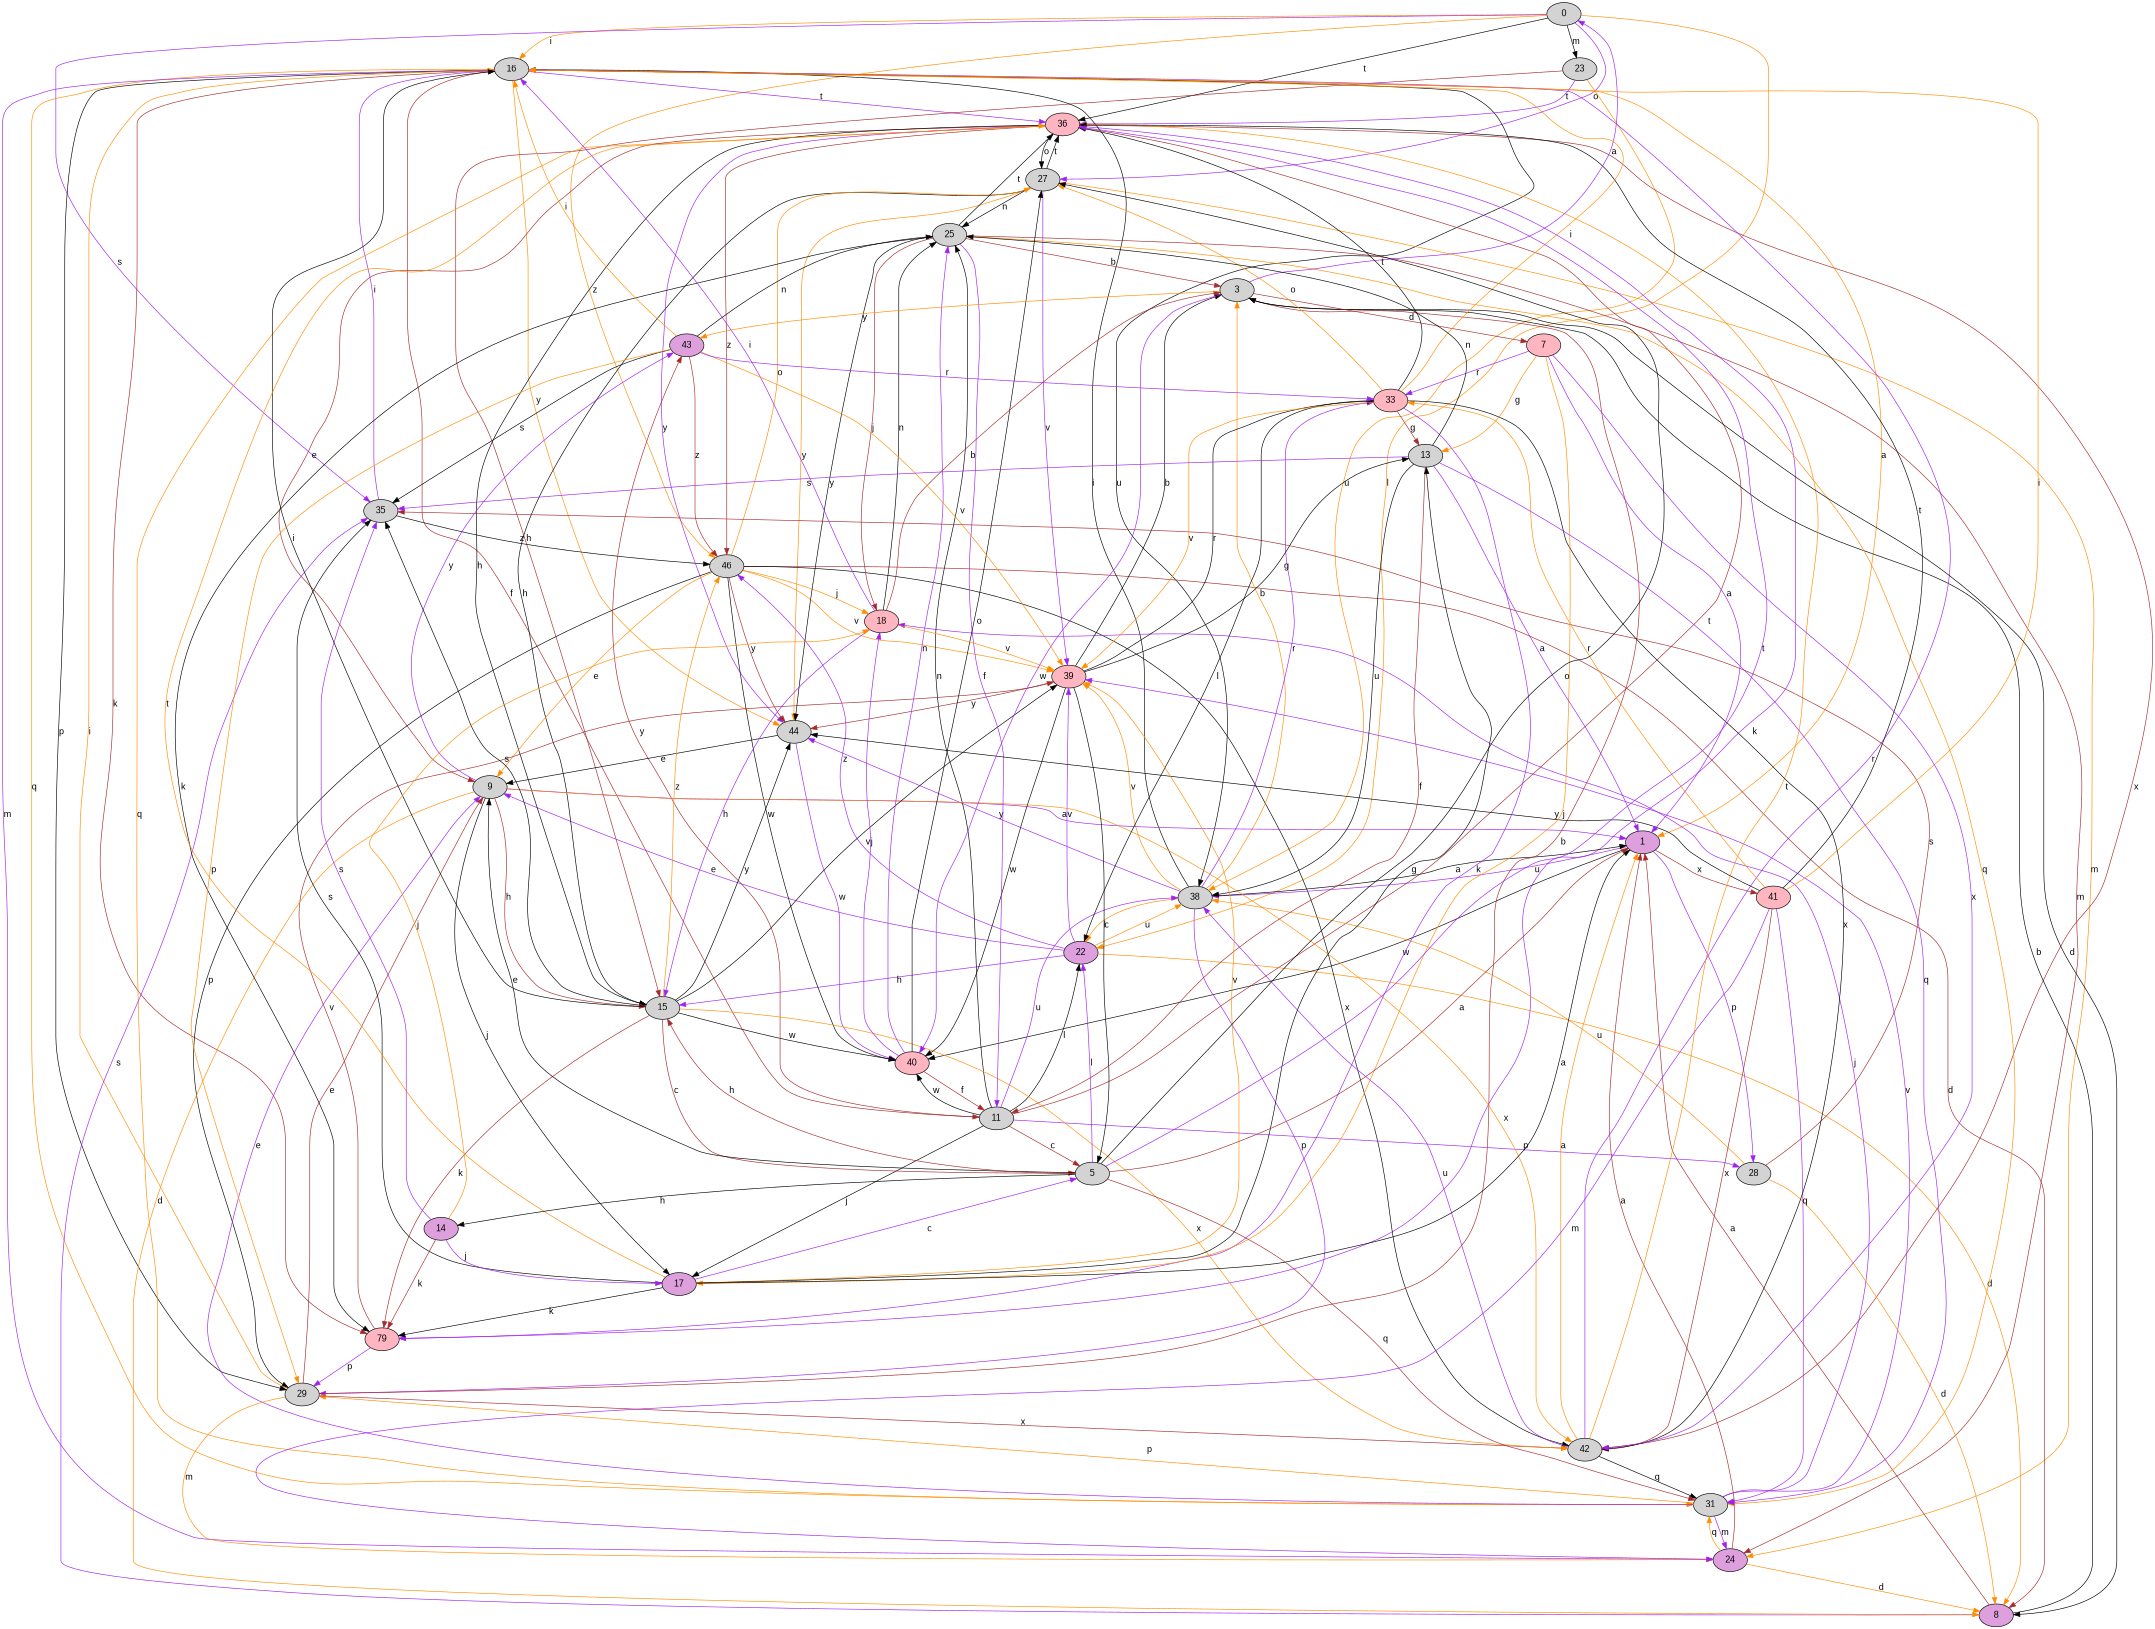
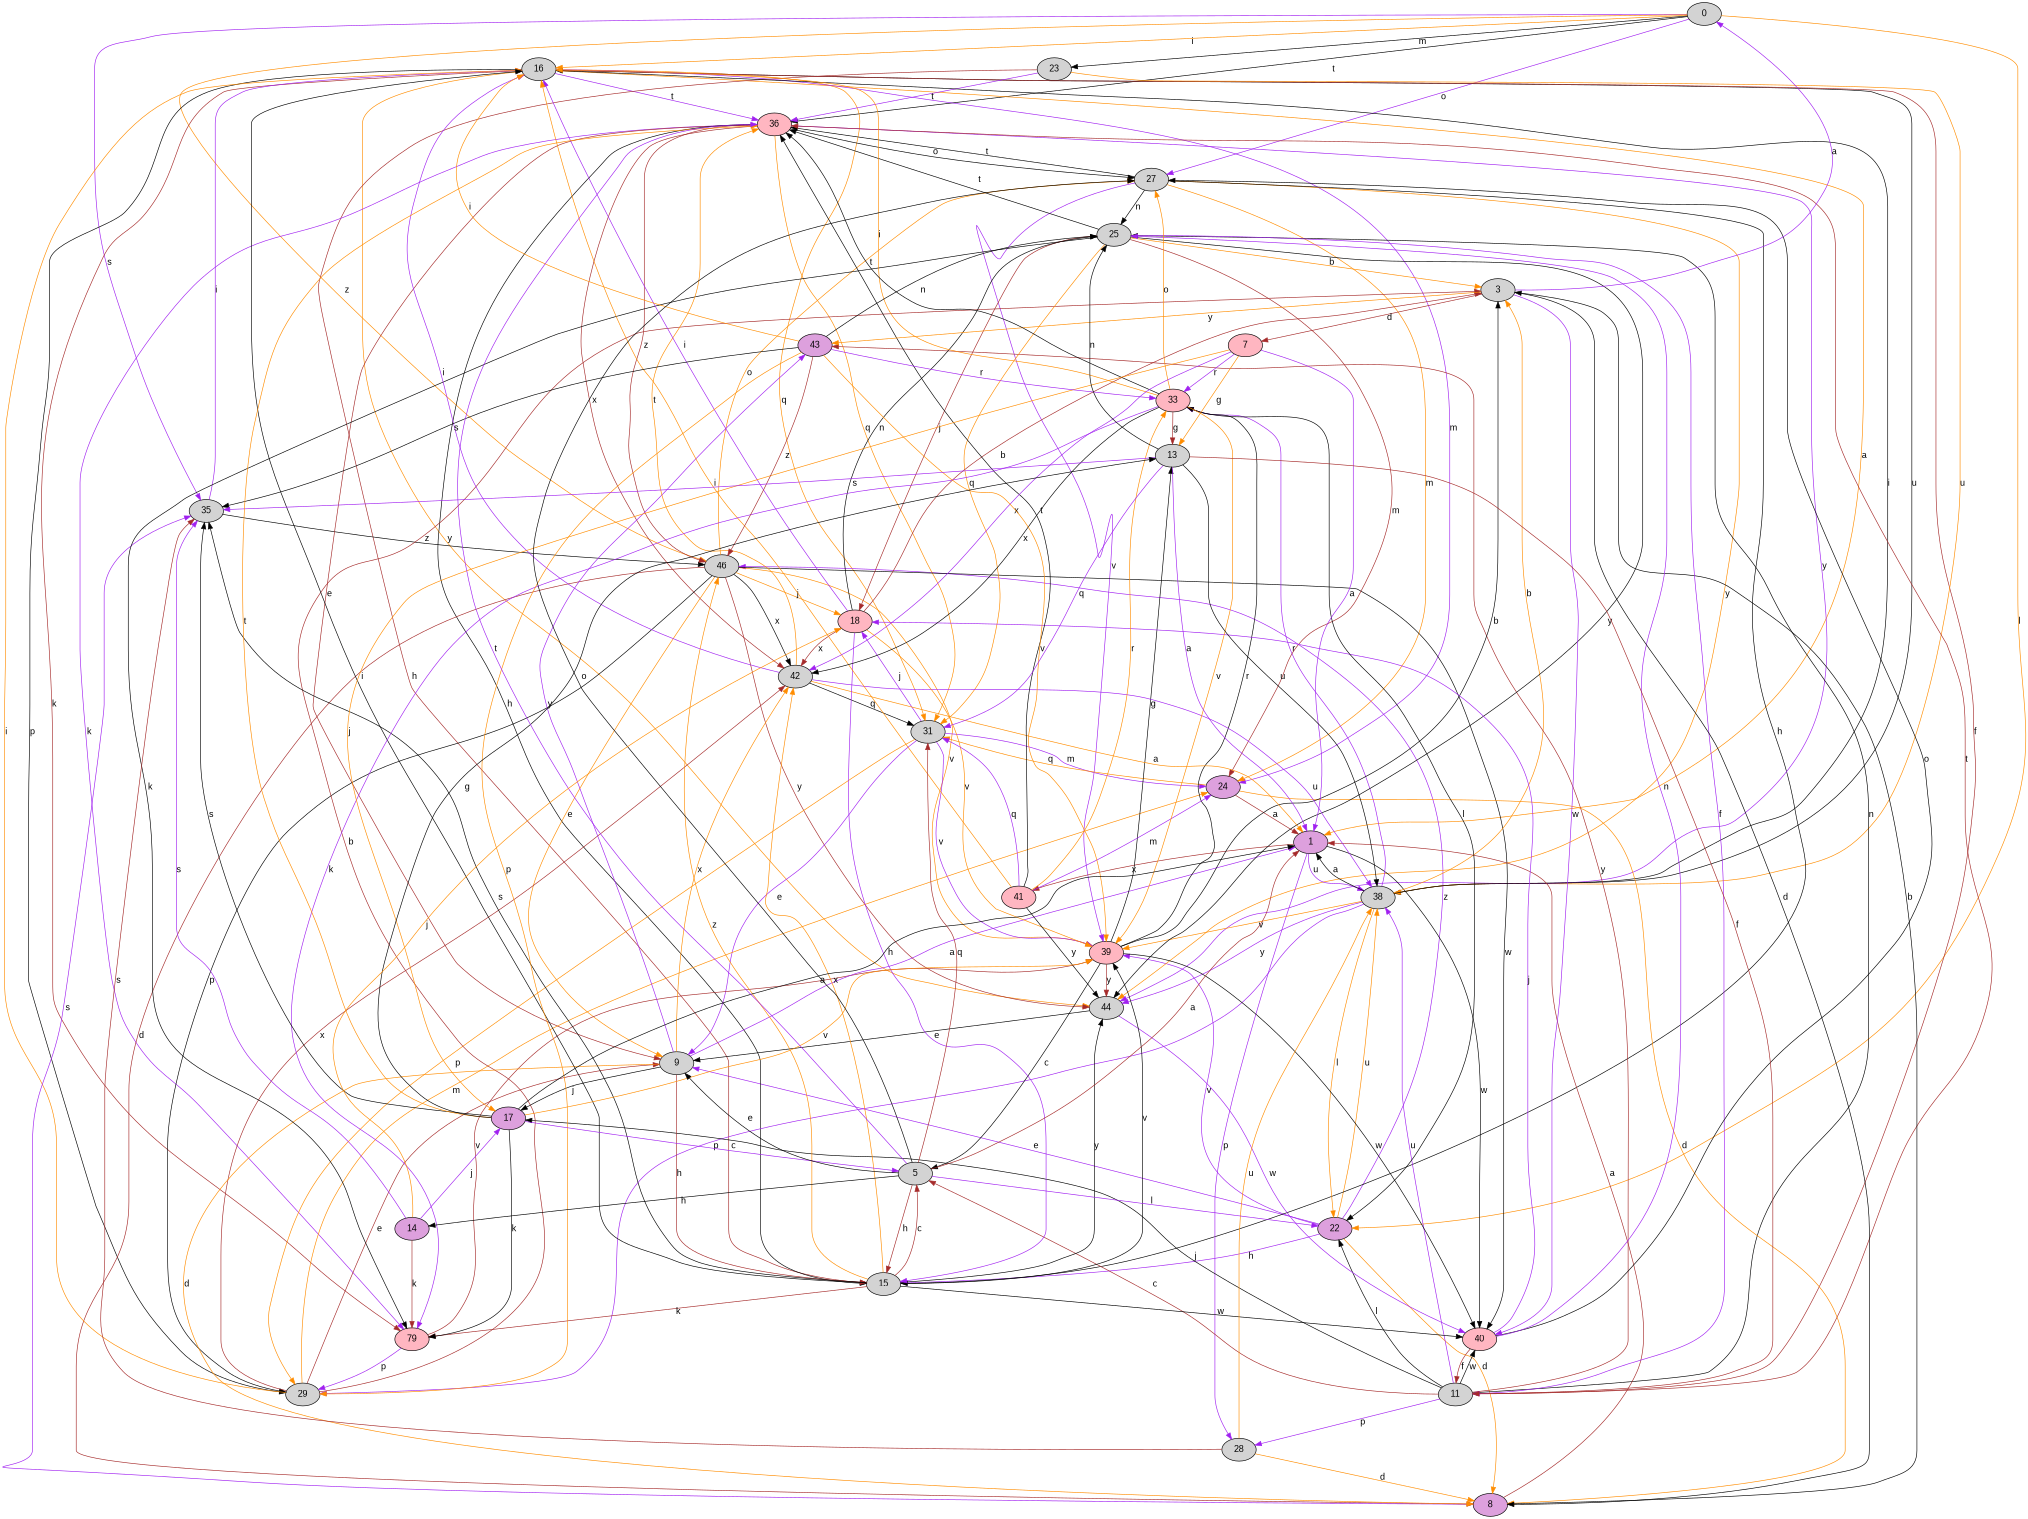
  strict digraph {
    fontname="Liberation Sans"
    node [fillcolor=lightgrey fontname="Liberation Sans" style=filled]
    edge [color=black fontname="Liberation Sans"]
    0
    16
    22 [fillcolor=plum]
    23
    27
    35
    36 [fillcolor=lightpink]
    46
    1 [fillcolor=plum]
    38
    31
    11
    n13 [fillcolor=lightpink label=79]
    44
    24 [fillcolor=plum]
    29
    8 [fillcolor=plum]
    9
    15
    39 [fillcolor=lightpink]
    25
    42
    40 [fillcolor=lightpink]
    18 [fillcolor=lightpink]
    28
    41 [fillcolor=lightpink]
    3
    33 [fillcolor=lightpink]
    7 [fillcolor=lightpink]
    43 [fillcolor=plum]
    13
    17 [fillcolor=plum]
    5
    14 [fillcolor=plum]
    0 -> 16 [color=darkorange label=i]
    0 -> 22 [color=darkorange label=l]
    0 -> 23 [label=m]
    0 -> 27 [color=purple label=o]
    0 -> 35 [color=purple label=s]
    0 -> 36 [label=t]
    0 -> 46 [color=darkorange label=z]
    16 -> 36 [color=purple label=t]
    16 -> 1 [color=darkorange label=a]
    16 -> 38 [label=u]
    16 -> 31 [color=darkorange label=q]
    16 -> 11 [color=brown label=f]
    16 -> n13 [color=brown label=k]
    16 -> 44 [color=darkorange label=y]
    16 -> 24 [color=purple label=m]
    16 -> 29 [label=p]
    22 -> 46 [color=purple label=z]
    22 -> 38 [color=darkorange label=u]
    22 -> 8 [color=darkorange label=d]
    22 -> 9 [color=purple label=e]
    22 -> 15 [color=purple label=h]
    22 -> 39 [color=purple label=v]
    23 -> 36 [color=purple label=t]
    23 -> 38 [color=darkorange label=u]
    23 -> 15 [color=brown label=h]
    27 -> 36 [label=t]
    27 -> 44 [color=darkorange label=y]
    27 -> 24 [color=darkorange label=m]
    27 -> 15 [label=h]
    27 -> 39 [color=purple label=v]
    27 -> 25 [label=n]
    35 -> 16 [color=purple label=i]
    35 -> 46 [label=z]
    36 -> 27 [label=o]
    36 -> 46 [color=brown label=z]
    36 -> 31 [color=darkorange label=q]
    36 -> n13 [color=purple label=k]
    36 -> 44 [color=purple label=y]
    36 -> 9 [color=brown label=e]
    36 -> 15 [label=h]
    36 -> 42 [color=brown label=x]
    46 -> 27 [color=darkorange label=o]
    46 -> 44 [color=brown label=y]
    46 -> 29 [label=p]
    46 -> 8 [color=brown label=d]
    46 -> 9 [color=darkorange label=e]
    46 -> 39 [color=darkorange label=v]
    46 -> 42 [label=x]
    46 -> 40 [label=w]
    46 -> 18 [color=darkorange label=j]
    1 -> 38 [color=purple label=u]
    1 -> 40 [label=w]
    1 -> 28 [color=purple label=p]
    1 -> 41 [color=brown label=x]
    38 -> 16 [label=i]
    38 -> 22 [color=darkorange label=l]
    38 -> 1 [label=a]
    38 -> 44 [color=purple label=y]
    38 -> 29 [color=purple label=p]
    38 -> 39 [color=darkorange label=v]
    38 -> 3 [color=darkorange label=b]
    38 -> 33 [color=purple label=r]
    31 -> 24 [color=purple label=m]
    31 -> 29 [color=darkorange label=p]
    31 -> 9 [color=purple label=e]
    31 -> 39 [color=purple label=v]
    31 -> 18 [color=purple label=j]
    11 -> 22 [label=l]
    11 -> 36 [color=brown label=t]
    11 -> 38 [color=purple label=u]
    11 -> 25 [label=n]
    11 -> 40 [label=w]
    11 -> 28 [color=purple label=p]
    11 -> 43 [color=brown label=y]
    11 -> 17 [label=j]
    11 -> 5 [color=brown label=c]
    n13 -> 29 [color=purple label=p]
    n13 -> 39 [color=brown label=v]
    44 -> 9 [label=e]
    44 -> 40 [color=purple label=w]
    24 -> 1 [color=brown label=a]
    24 -> 31 [color=darkorange label=q]
    24 -> 8 [color=darkorange label=d]
    29 -> 16 [color=darkorange label=i]
    29 -> 24 [color=darkorange label=m]
    29 -> 9 [color=brown label=e]
    29 -> 42 [color=brown label=x]
    29 -> 3 [color=brown label=b]
    8 -> 35 [color=purple label=s]
    8 -> 1 [color=brown label=a]
    8 -> 3 [label=b]
    9 -> 1 [color=purple label=a]
    9 -> 8 [color=darkorange label=d]
    9 -> 15 [color=brown label=h]
    9 -> 42 [color=darkorange label=x]
    9 -> 43 [color=purple label=y]
    9 -> 17 [label=j]
    15 -> 16 [label=i]
    15 -> 35 [label=s]
    15 -> 46 [color=darkorange label=z]
    15 -> n13 [color=brown label=k]
    15 -> 44 [label=y]
    15 -> 39 [label=v]
    15 -> 42 [color=darkorange label=x]
    15 -> 40 [label=w]
    15 -> 5 [color=brown label=c]
    39 -> 44 [color=brown label=y]
    39 -> 40 [label=w]
    39 -> 3 [label=b]
    39 -> 33 [label=r]
    39 -> 13 [label=g]
    39 -> 5 [label=c]
    25 -> 36 [label=t]
    25 -> 31 [color=darkorange label=q]
    25 -> 11 [color=purple label=f]
    25 -> n13 [label=k]
    25 -> 44 [label=y]
    25 -> 24 [color=brown label=m]
    25 -> 18 [color=brown label=j]
-   25 -> 3 [color=brown label=b]
-   42 -> 16 [color=purple label=r]
+   25 -> 3 [color=darkorange label=b]
+   42 -> 16 [color=purple label=i]
    42 -> 36 [color=darkorange label=t]
    42 -> 1 [color=darkorange label=a]
    42 -> 38 [color=purple label=u]
    42 -> 31 [label=q]
    40 -> 27 [label=o]
    40 -> 11 [color=brown label=f]
    40 -> 25 [color=purple label=n]
    40 -> 18 [color=purple label=j]
    18 -> 16 [color=purple label=i]
    18 -> 15 [color=purple label=h]
    18 -> 39 [color=darkorange label=v]
    18 -> 25 [label=n]
-   41 -> 42 [color=brown label=x]
+   18 -> 42 [color=brown label=x]
    18 -> 3 [color=brown label=b]
    28 -> 35 [color=brown label=s]
    28 -> 38 [color=darkorange label=u]
    28 -> 8 [color=darkorange label=d]
    41 -> 16 [color=darkorange label=i]
    41 -> 36 [label=t]
    41 -> 31 [color=purple label=q]
    41 -> 44 [label=y]
    41 -> 24 [color=purple label=m]
    41 -> 33 [color=darkorange label=r]
    3 -> 0 [color=purple label=a]
    3 -> 8 [label=d]
    3 -> 40 [color=purple label=w]
    3 -> 7 [color=brown label=d]
    3 -> 43 [color=darkorange label=y]
    33 -> 16 [color=darkorange label=i]
    33 -> 22 [label=l]
    33 -> 27 [color=darkorange label=o]
    33 -> 36 [label=t]
    33 -> n13 [color=purple label=k]
    33 -> 39 [color=darkorange label=v]
    33 -> 42 [label=x]
    33 -> 13 [color=brown label=g]
    7 -> 1 [color=purple label=a]
    7 -> 42 [color=purple label=x]
    7 -> 33 [color=purple label=r]
    7 -> 13 [color=darkorange label=g]
    7 -> 17 [color=darkorange label=j]
    43 -> 16 [color=darkorange label=i]
    43 -> 35 [label=s]
    43 -> 46 [color=brown label=z]
    43 -> 29 [color=darkorange label=p]
    43 -> 39 [color=darkorange label=v]
    43 -> 25 [label=n]
    43 -> 33 [color=purple label=r]
    13 -> 35 [color=purple label=s]
    13 -> 1 [color=purple label=a]
    13 -> 38 [label=u]
    13 -> 31 [color=purple label=q]
    13 -> 11 [color=brown label=f]
    13 -> 25 [label=n]
    17 -> 35 [label=s]
    17 -> 36 [color=darkorange label=t]
    17 -> 1 [label=a]
    17 -> n13 [label=k]
    17 -> 39 [color=darkorange label=v]
    17 -> 13 [label=g]
    17 -> 5 [color=purple label=c]
    5 -> 22 [color=purple label=l]
    5 -> 27 [label=o]
    5 -> 36 [color=purple label=t]
    5 -> 1 [color=brown label=a]
    5 -> 31 [color=brown label=q]
    5 -> 9 [label=e]
    5 -> 15 [color=brown label=h]
    5 -> 14 [label=h]
    14 -> 35 [color=purple label=s]
    14 -> n13 [color=brown label=k]
    14 -> 18 [color=darkorange label=j]
    14 -> 17 [color=purple label=j]
  }
